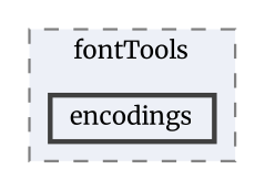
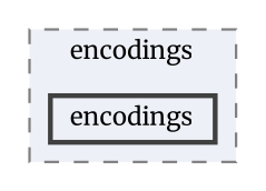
  digraph {
    compound=true
    fontname=Merriweather
    n1 [color=grey25 fillcolor="#edf0f7" fontname=Merriweather fontsize=10 height=0.2 label=encodings shape=box style="filled,bold" width=0.4]
    subgraph cluster_1 {
      bgcolor="#edf0f7"
      fontsize=10
-     label=fontTools
+     label=encodings
      pencolor=grey50
      style="filled,dashed"
      n1
    }
  }
